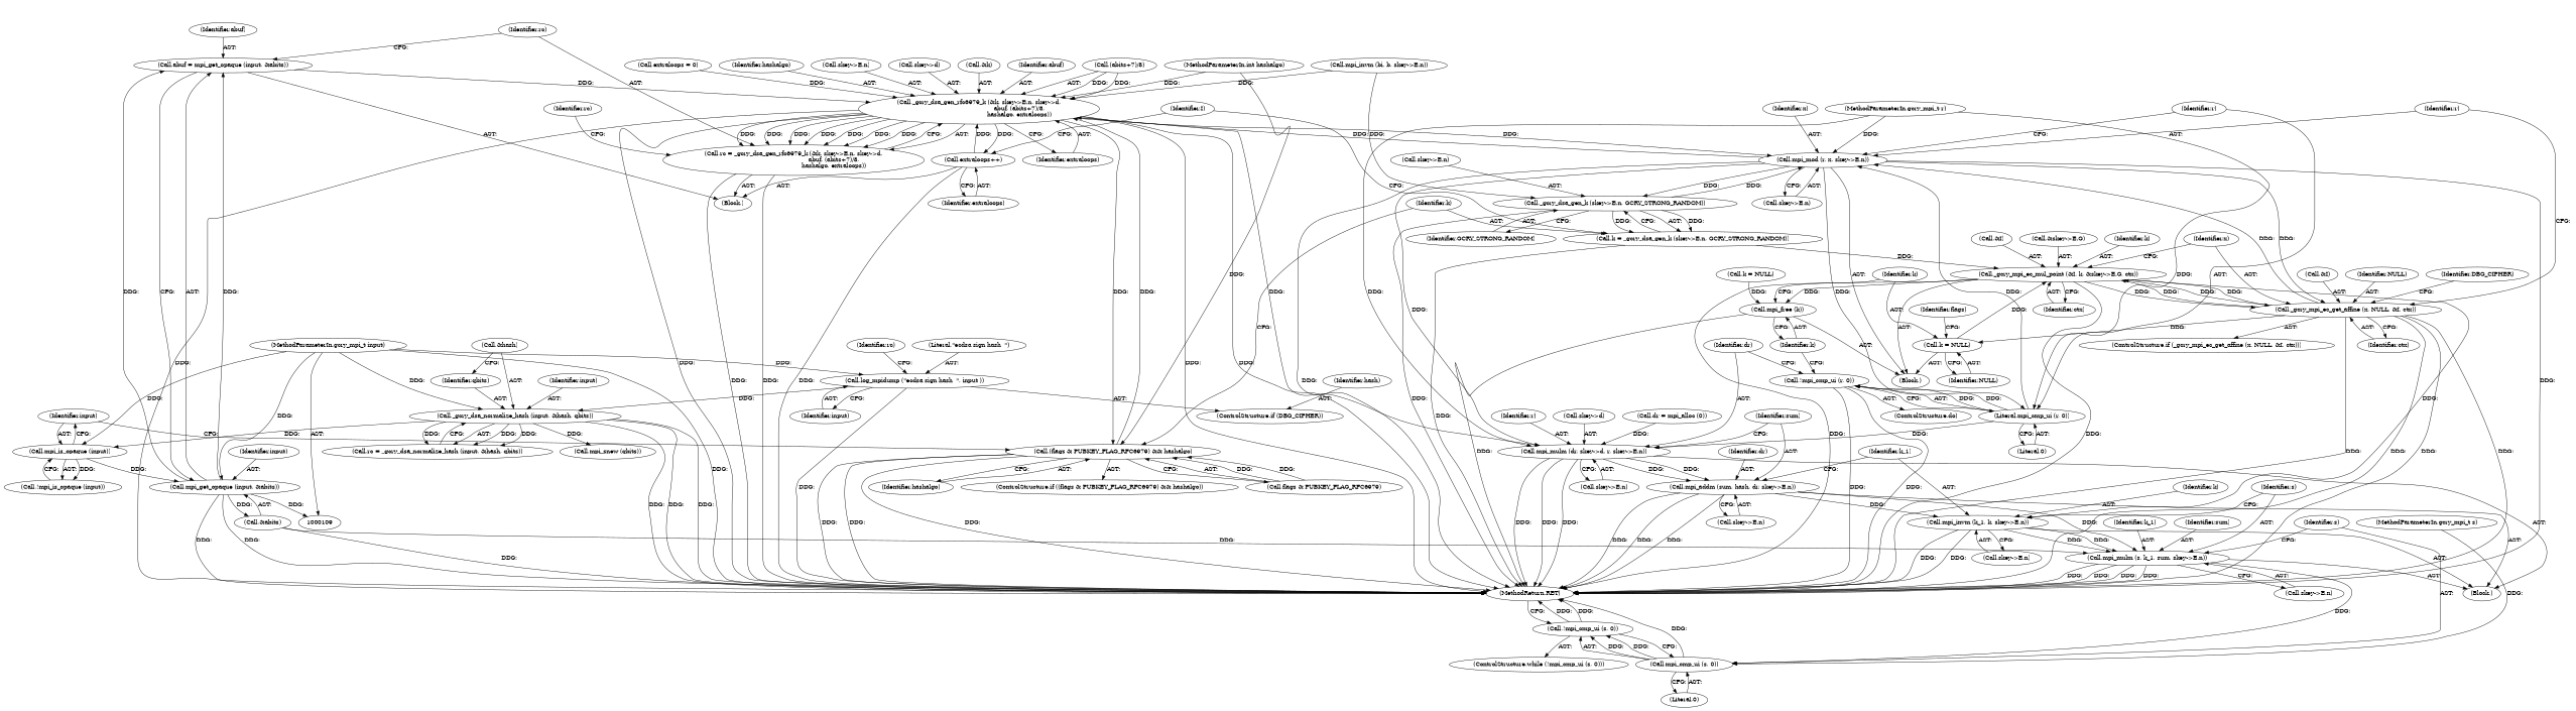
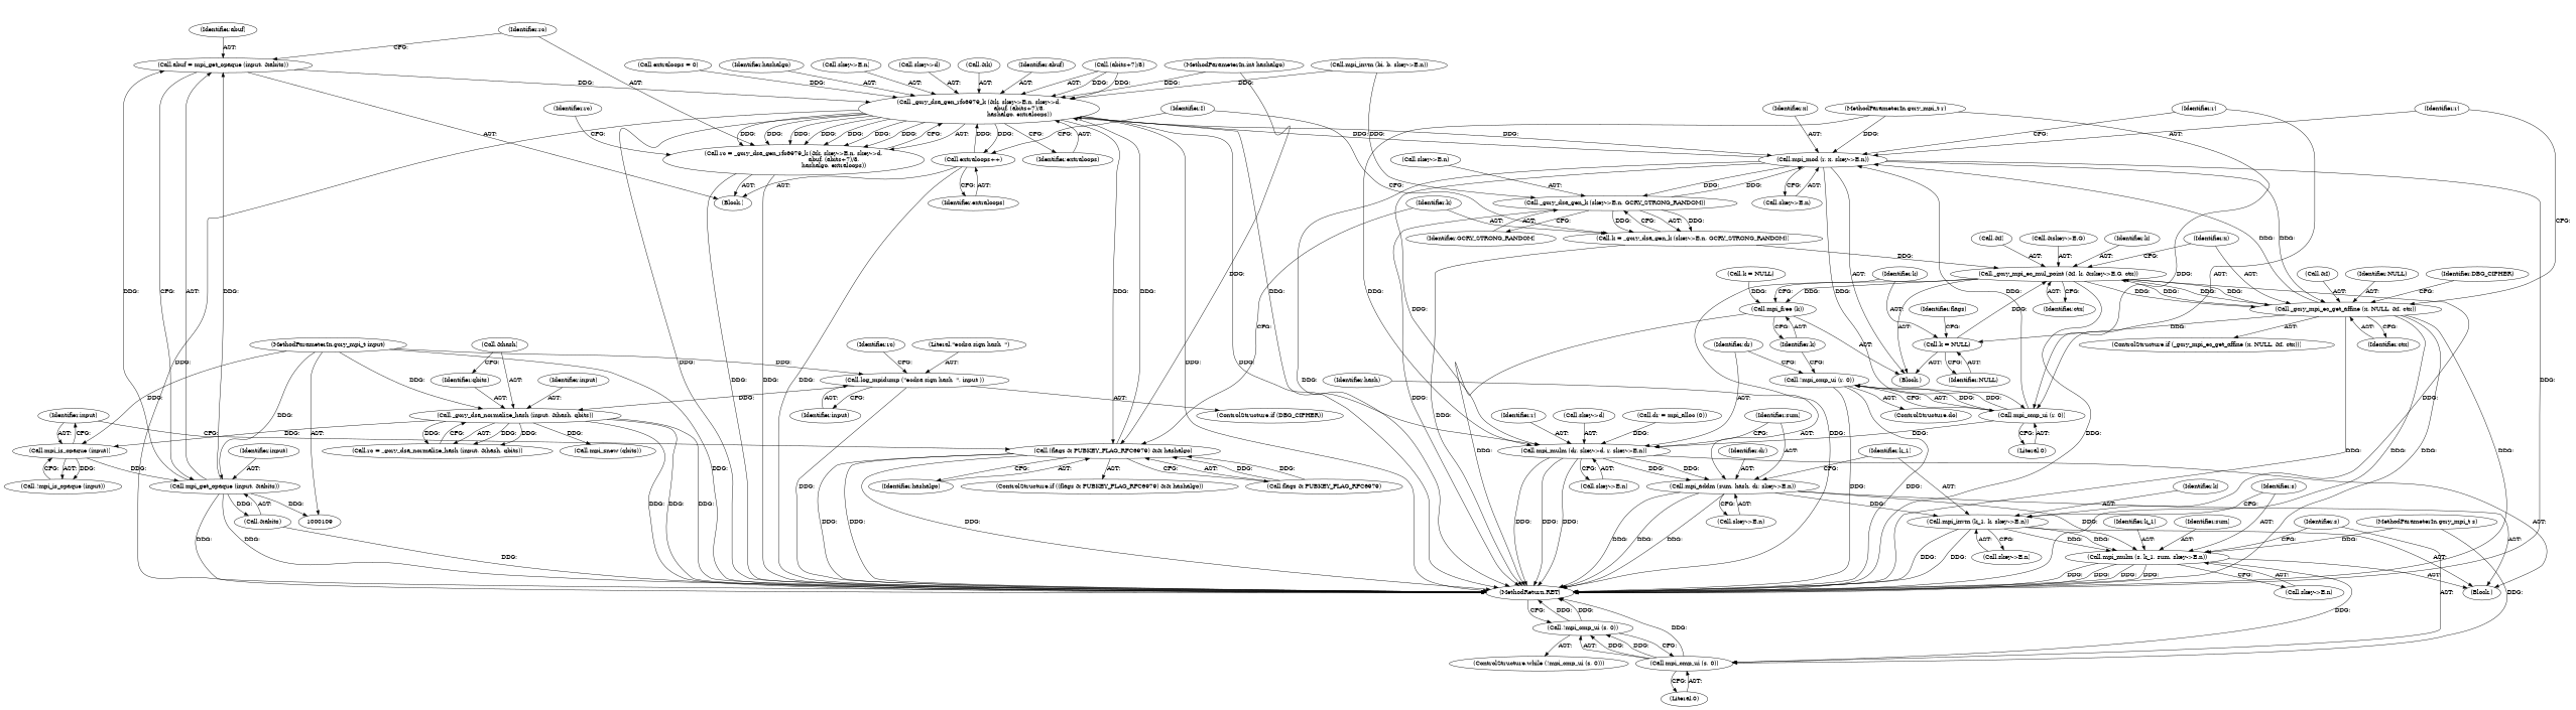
  digraph {
    n1 [label="(Call,abuf = mpi_get_opaque (input, &abits))"]
    n2 [label="(Call,mpi_get_opaque (input, &abits))"]
    n3 [label="(Call,_gcry_dsa_gen_rfc6979_k (&k, skey->E.n, skey->d,\n                                            abuf, (abits+7)/8,\n                                            hashalgo, extraloops))"]
    n4 [label="(Block,)"]
    n5 [label="(MethodReturn,RET)"]
    n6 [label="(Call,&abits)"]
    1000109
    n8 [label="(Call,(flags & PUBKEY_FLAG_RFC6979) && hashalgo)"]
    n9 [label="(Call,rc = _gcry_dsa_gen_rfc6979_k (&k, skey->E.n, skey->d,\n                                            abuf, (abits+7)/8,\n                                            hashalgo, extraloops))"]
    n10 [label="(Call,extraloops++)"]
    n11 [label="(Call,mpi_mod (r, x, skey->E.n))"]
    n12 [label="(Call,mpi_mulm (dr, skey->d, r, skey->E.n))"]
    n13 [label="(Identifier,extraloops)"]
    n14 [label="(Call,!mpi_cmp_ui (s, 0))"]
    n15 [label="(Call,mpi_is_opaque (input))"]
    n16 [label="(Call,!mpi_is_opaque (input))"]
    n17 [label="(Identifier,input)"]
    n18 [label="(Call,_gcry_dsa_normalize_hash (input, &hash, qbits))"]
    n19 [label="(Call,rc = _gcry_dsa_normalize_hash (input, &hash, qbits))"]
    n20 [label="(Call,mpi_snew (qbits))"]
    n21 [label="(Identifier,qbits)"]
    n22 [label="(Call,log_mpidump (\"ecdsa sign hash  \", input ))"]
    n23 [label="(Identifier,input)"]
    n24 [label="(ControlStructure,if (DBG_CIPHER))"]
    n25 [label="(MethodParameterIn,gcry_mpi_t input)"]
    n26 [label="(Identifier,hashalgo)"]
    n27 [label="(Call,flags & PUBKEY_FLAG_RFC6979)"]
    n28 [label="(ControlStructure,if ((flags & PUBKEY_FLAG_RFC6979) && hashalgo))"]
    n29 [label="(Identifier,extraloops)"]
    n30 [label="(Call,_gcry_dsa_gen_k (skey->E.n, GCRY_STRONG_RANDOM))"]
    n31 [label="(Call,_gcry_mpi_ec_get_affine (x, NULL, &I, ctx))"]
-   n32 [label="(Literal,mpi_cmp_ui (r, 0))"]
+   n32 [label="(Call,mpi_cmp_ui (r, 0))"]
    n33 [label="(Call,skey->E.n)"]
    n34 [label="(Block,)"]
    n35 [label="(Block,)"]
    n36 [label="(Call,mpi_addm (sum, hash, dr, skey->E.n))"]
    n37 [label="(Call,skey->E.n)"]
    n38 [label="(Call,k = _gcry_dsa_gen_k (skey->E.n, GCRY_STRONG_RANDOM))"]
    n39 [label="(Identifier,GCRY_STRONG_RANDOM)"]
    n40 [label="(Call,_gcry_mpi_ec_mul_point (&I, k, &skey->E.G, ctx))"]
    n41 [label="(Call,k = NULL)"]
    n42 [label="(ControlStructure,if (_gcry_mpi_ec_get_affine (x, NULL, &I, ctx)))"]
    n43 [label="(Identifier,ctx)"]
    n44 [label="(Call,!mpi_cmp_ui (r, 0))"]
    n45 [label="(Literal,0)"]
    n46 [label="(Call,mpi_free (k))"]
    n47 [label="(Call,mpi_invm (k_1, k, skey->E.n))"]
    n48 [label="(Identifier,ctx)"]
    n49 [label="(Identifier,k)"]
    n50 [label="(Call,mpi_mulm (s, k_1, sum, skey->E.n))"]
    n51 [label="(Call,skey->E.n)"]
    n52 [label="(Identifier,NULL)"]
    n53 [label="(Call,mpi_cmp_ui (s, 0))"]
    n54 [label="(Call,skey->E.n)"]
    n55 [label="(Literal,0)"]
    n56 [label="(ControlStructure,while (!mpi_cmp_ui (s, 0)))"]
    n57 [label="(ControlStructure,do)"]
    n58 [label="(Call,skey->E.n)"]
    n59 [label="(Identifier,k_1)"]
    n60 [label="(Identifier,abuf)"]
    n61 [label="(Identifier,k)"]
    n62 [label="(Call,&skey->E.G)"]
    n63 [label="(Literal,\"ecdsa sign hash  \")"]
    n64 [label="(Identifier,input)"]
    n65 [label="(Identifier,flags)"]
    n66 [label="(Call,skey->d)"]
    n67 [label="(Call,&k)"]
    n68 [label="(MethodParameterIn,int hashalgo)"]
    n69 [label="(Identifier,dr)"]
    n70 [label="(Identifier,input)"]
    n71 [label="(Identifier,rc)"]
    n72 [label="(Identifier,dr)"]
    n73 [label="(Identifier,s)"]
    n74 [label="(Identifier,k_1)"]
    n75 [label="(Identifier,rc)"]
    n76 [label="(Identifier,k)"]
    n77 [label="(Call,k = NULL)"]
    n78 [label="(Call,(abits+7)/8)"]
    n79 [label="(Call,dr = mpi_alloc (0))"]
    n80 [label="(Call,skey->E.n)"]
    n81 [label="(Identifier,rc)"]
    n82 [label="(Identifier,r)"]
    n83 [label="(Identifier,hash)"]
    n84 [label="(Identifier,x)"]
    n85 [label="(Identifier,s)"]
    n86 [label="(Call,extraloops = 0)"]
    n87 [label="(Call,&I)"]
    n88 [label="(Identifier,r)"]
    n89 [label="(Identifier,hashalgo)"]
    n90 [label="(Identifier,r)"]
    n91 [label="(Call,&hash)"]
    n92 [label="(Identifier,k)"]
    n93 [label="(Identifier,I)"]
    n94 [label="(Identifier,NULL)"]
    n95 [label="(Identifier,sum)"]
    n96 [label="(Identifier,sum)"]
    n97 [label="(Identifier,k)"]
    n98 [label="(Call,skey->d)"]
    n99 [label="(Call,&I)"]
    n100 [label="(Identifier,abuf)"]
    n101 [label="(Identifier,x)"]
    n102 [label="(Identifier,DBG_CIPHER)"]
    n103 [label="(MethodParameterIn,gcry_mpi_t s)"]
    n104 [label="(MethodParameterIn,gcry_mpi_t r)"]
    n105 [label="(Call,skey->E.n)"]
    n106 [label="(Call,mpi_invm (bi, b, skey->E.n))"]
    n1 -> n2 [label="CFG: "]
    n1 -> n3 [label="DDG: "]
    n1 -> n4 [label="AST: "]
    n2 -> n1 [label="AST: "]
    n2 -> n1 [label="DDG: "]
    n2 -> n1 [label="DDG: "]
    n2 -> n5 [label="DDG: "]
    n2 -> n5 [label="DDG: "]
    n2 -> n6 [label="DDG: "]
    n2 -> 1000109 [label="DDG: "]
    n3 -> n5 [label="DDG: "]
    n3 -> n5 [label="DDG: "]
    n3 -> n5 [label="DDG: "]
    n3 -> n5 [label="DDG: "]
    n3 -> n8 [label="DDG: "]
    n3 -> n9 [label="AST: "]
    n3 -> n9 [label="DDG: "]
    n3 -> n9 [label="DDG: "]
    n3 -> n9 [label="DDG: "]
    n3 -> n9 [label="DDG: "]
    n3 -> n9 [label="DDG: "]
    n3 -> n9 [label="DDG: "]
    n3 -> n9 [label="DDG: "]
    n3 -> n10 [label="DDG: "]
    n3 -> n11 [label="DDG: "]
    n3 -> n12 [label="DDG: "]
    n3 -> n13 [label="CFG: "]
    n5 -> n14 [label="CFG: "]
    n6 -> n2 [label="AST: "]
    n6 -> n5 [label="DDG: "]
    n8 -> n3 [label="DDG: "]
    n8 -> n5 [label="DDG: "]
    n8 -> n5 [label="DDG: "]
    n8 -> n5 [label="DDG: "]
    n8 -> n26 [label="CFG: "]
    n8 -> n27 [label="CFG: "]
    n8 -> n28 [label="AST: "]
    n9 -> n3 [label="CFG: "]
    n9 -> n4 [label="AST: "]
    n9 -> n5 [label="DDG: "]
    n9 -> n5 [label="DDG: "]
    n10 -> n3 [label="DDG: "]
    n10 -> n4 [label="AST: "]
    n10 -> n5 [label="DDG: "]
    n10 -> n29 [label="CFG: "]
    n11 -> n3 [label="DDG: "]
    n11 -> n5 [label="DDG: "]
    n11 -> n5 [label="DDG: "]
    n11 -> n12 [label="DDG: "]
    n11 -> n30 [label="DDG: "]
    n11 -> n31 [label="DDG: "]
    n11 -> n32 [label="DDG: "]
    n11 -> n33 [label="CFG: "]
    n11 -> n34 [label="AST: "]
    n12 -> n5 [label="DDG: "]
    n12 -> n5 [label="DDG: "]
    n12 -> n5 [label="DDG: "]
    n12 -> n35 [label="AST: "]
    n12 -> n36 [label="DDG: "]
    n12 -> n36 [label="DDG: "]
    n12 -> n37 [label="CFG: "]
    n13 -> n3 [label="AST: "]
    n14 -> n5 [label="DDG: "]
    n14 -> n5 [label="DDG: "]
    n14 -> n53 [label="CFG: "]
    n14 -> n56 [label="AST: "]
    n15 -> n2 [label="DDG: "]
    n15 -> n16 [label="AST: "]
    n15 -> n16 [label="DDG: "]
    n15 -> n17 [label="CFG: "]
    n16 -> n15 [label="CFG: "]
    n17 -> n8 [label="CFG: "]
    n17 -> n15 [label="AST: "]
    n18 -> n5 [label="DDG: "]
    n18 -> n5 [label="DDG: "]
    n18 -> n5 [label="DDG: "]
    n18 -> n15 [label="DDG: "]
    n18 -> n19 [label="AST: "]
    n18 -> n19 [label="DDG: "]
    n18 -> n19 [label="DDG: "]
    n18 -> n19 [label="DDG: "]
    n18 -> n20 [label="DDG: "]
    n19 -> n18 [label="CFG: "]
    n21 -> n18 [label="AST: "]
    n22 -> n5 [label="DDG: "]
    n22 -> n18 [label="DDG: "]
    n22 -> n23 [label="CFG: "]
    n22 -> n24 [label="AST: "]
    n23 -> n22 [label="AST: "]
    n25 -> n2 [label="DDG: "]
    n25 -> n5 [label="DDG: "]
    n25 -> 1000109 [label="AST: "]
    n25 -> n15 [label="DDG: "]
    n25 -> n18 [label="DDG: "]
    n25 -> n22 [label="DDG: "]
    n26 -> n8 [label="AST: "]
    n27 -> n8 [label="AST: "]
    n27 -> n8 [label="DDG: "]
    n27 -> n8 [label="DDG: "]
    n29 -> n10 [label="AST: "]
    n30 -> n5 [label="DDG: "]
    n30 -> n11 [label="DDG: "]
    n30 -> n38 [label="AST: "]
    n30 -> n38 [label="DDG: "]
    n30 -> n38 [label="DDG: "]
    n30 -> n39 [label="CFG: "]
    n31 -> n5 [label="DDG: "]
    n31 -> n5 [label="DDG: "]
    n31 -> n5 [label="DDG: "]
    n31 -> n5 [label="DDG: "]
    n31 -> n11 [label="DDG: "]
    n31 -> n40 [label="DDG: "]
    n31 -> n40 [label="DDG: "]
    n31 -> n41 [label="DDG: "]
    n31 -> n42 [label="AST: "]
    n31 -> n43 [label="CFG: "]
    n32 -> n11 [label="DDG: "]
    n32 -> n12 [label="DDG: "]
    n32 -> n44 [label="AST: "]
    n32 -> n44 [label="DDG: "]
    n32 -> n44 [label="DDG: "]
    n32 -> n45 [label="CFG: "]
    n33 -> n11 [label="AST: "]
    n36 -> n5 [label="DDG: "]
    n36 -> n5 [label="DDG: "]
    n36 -> n5 [label="DDG: "]
    n36 -> n35 [label="AST: "]
    n36 -> n47 [label="DDG: "]
    n36 -> n50 [label="DDG: "]
    n36 -> n58 [label="CFG: "]
    n37 -> n12 [label="AST: "]
    n38 -> n5 [label="DDG: "]
    n38 -> n30 [label="CFG: "]
    n38 -> n40 [label="DDG: "]
    n39 -> n30 [label="AST: "]
    n40 -> n5 [label="DDG: "]
    n40 -> n5 [label="DDG: "]
    n40 -> n31 [label="DDG: "]
    n40 -> n31 [label="DDG: "]
    n40 -> n34 [label="AST: "]
    n40 -> n46 [label="DDG: "]
    n40 -> n47 [label="DDG: "]
    n40 -> n48 [label="CFG: "]
    n41 -> n34 [label="AST: "]
    n41 -> n40 [label="DDG: "]
    n41 -> n52 [label="CFG: "]
    n43 -> n31 [label="AST: "]
    n44 -> n5 [label="DDG: "]
    n44 -> n5 [label="DDG: "]
    n44 -> n32 [label="CFG: "]
    n44 -> n57 [label="AST: "]
    n45 -> n32 [label="AST: "]
    n46 -> n5 [label="DDG: "]
    n46 -> n34 [label="AST: "]
    n46 -> n49 [label="CFG: "]
    n47 -> n5 [label="DDG: "]
    n47 -> n5 [label="DDG: "]
    n47 -> n35 [label="AST: "]
    n47 -> n50 [label="DDG: "]
    n47 -> n50 [label="DDG: "]
    n47 -> n51 [label="CFG: "]
    n48 -> n40 [label="AST: "]
    n49 -> n44 [label="CFG: "]
    n49 -> n46 [label="AST: "]
    n50 -> n5 [label="DDG: "]
    n50 -> n5 [label="DDG: "]
    n50 -> n5 [label="DDG: "]
    n50 -> n5 [label="DDG: "]
    n50 -> n35 [label="AST: "]
    n50 -> n53 [label="DDG: "]
    n50 -> n54 [label="CFG: "]
    n51 -> n47 [label="AST: "]
    n52 -> n41 [label="AST: "]
    n53 -> n5 [label="DDG: "]
    n53 -> n14 [label="AST: "]
    n53 -> n14 [label="DDG: "]
    n53 -> n14 [label="DDG: "]
    n53 -> n55 [label="CFG: "]
    n54 -> n50 [label="AST: "]
    n55 -> n53 [label="AST: "]
    n58 -> n36 [label="AST: "]
    n59 -> n36 [label="CFG: "]
    n59 -> n47 [label="AST: "]
    n60 -> n3 [label="AST: "]
    n61 -> n8 [label="CFG: "]
    n61 -> n38 [label="AST: "]
    n62 -> n40 [label="AST: "]
    n63 -> n22 [label="AST: "]
    n64 -> n18 [label="AST: "]
    n65 -> n41 [label="CFG: "]
    n66 -> n3 [label="AST: "]
    n67 -> n3 [label="AST: "]
    n68 -> n3 [label="DDG: "]
    n68 -> n8 [label="DDG: "]
    n69 -> n12 [label="AST: "]
    n69 -> n44 [label="CFG: "]
    n70 -> n2 [label="AST: "]
    n71 -> n22 [label="CFG: "]
    n72 -> n36 [label="AST: "]
    n73 -> n47 [label="CFG: "]
    n73 -> n50 [label="AST: "]
    n74 -> n50 [label="AST: "]
    n75 -> n9 [label="CFG: "]
    n76 -> n41 [label="AST: "]
    n76 -> n46 [label="CFG: "]
    n77 -> n46 [label="DDG: "]
    n78 -> n3 [label="AST: "]
    n78 -> n3 [label="DDG: "]
    n78 -> n3 [label="DDG: "]
    n79 -> n12 [label="DDG: "]
    n80 -> n30 [label="AST: "]
    n81 -> n1 [label="CFG: "]
    n81 -> n9 [label="AST: "]
    n82 -> n12 [label="AST: "]
-   n83 -> n24 [label="AST: "]
+   n83 -> n36 [label="AST: "]
    n84 -> n31 [label="AST: "]
    n84 -> n40 [label="CFG: "]
    n85 -> n50 [label="CFG: "]
    n85 -> n53 [label="AST: "]
    n86 -> n3 [label="DDG: "]
    n87 -> n31 [label="AST: "]
    n88 -> n11 [label="AST: "]
    n88 -> n31 [label="CFG: "]
    n89 -> n3 [label="AST: "]
    n90 -> n11 [label="CFG: "]
    n90 -> n32 [label="AST: "]
    n91 -> n18 [label="AST: "]
    n91 -> n21 [label="CFG: "]
    n92 -> n40 [label="AST: "]
    n93 -> n10 [label="CFG: "]
    n93 -> n38 [label="CFG: "]
    n94 -> n31 [label="AST: "]
    n95 -> n12 [label="CFG: "]
    n95 -> n36 [label="AST: "]
    n96 -> n50 [label="AST: "]
    n97 -> n47 [label="AST: "]
    n98 -> n12 [label="AST: "]
    n99 -> n40 [label="AST: "]
    n100 -> n1 [label="AST: "]
    n101 -> n11 [label="AST: "]
    n102 -> n31 [label="CFG: "]
-   n6 -> n50 [label="DDG: "]
+   n103 -> n50 [label="DDG: "]
    n103 -> n53 [label="DDG: "]
    n104 -> n11 [label="DDG: "]
    n104 -> n12 [label="DDG: "]
    n104 -> n32 [label="DDG: "]
    n105 -> n3 [label="AST: "]
    n106 -> n3 [label="DDG: "]
    n106 -> n30 [label="DDG: "]
  }
